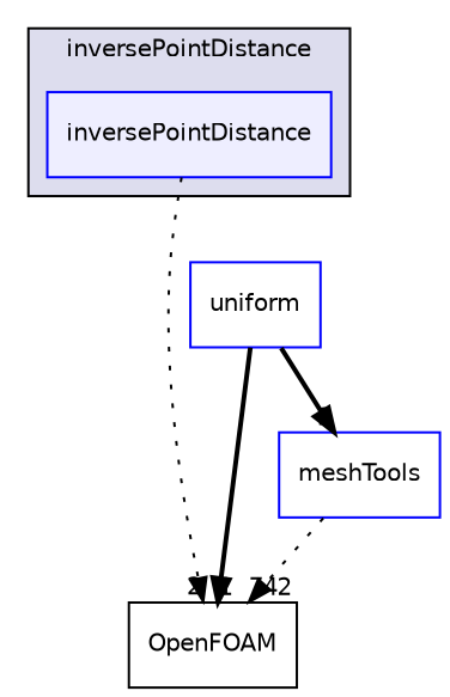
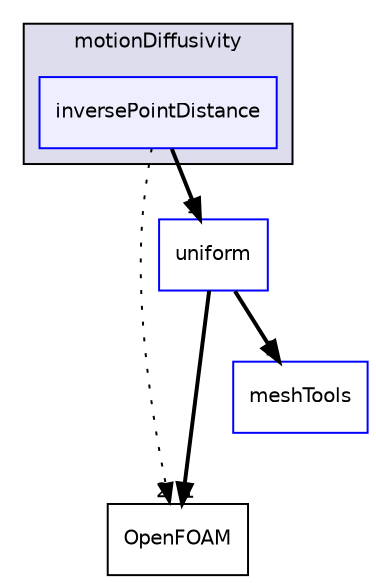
  digraph {
    compound=true
    node [color=blue fontname=Helvetica fontsize=10 shape=box]
    edge [headlabel=2 labeldistance=1.5 labelfontname=Helvetica labelfontsize=10 style=bold]
    n1 [fillcolor="#eeeeff" label=inversePointDistance pencolor=black style=filled]
    n2 [color=black label=OpenFOAM]
    n3 [label=uniform]
    n4 [label=meshTools]
    subgraph cluster_1 {
      bgcolor="#ddddee"
      fontname=Helvetica
      fontsize=10
-     label=inversePointDistance
+     label=motionDiffusivity
      pencolor=black
      n1
    }
    n1 -> n2 [style=dotted]
+   n1 -> n3 [headlabel=1]
    n3 -> n2 [headlabel=1]
    n3 -> n4
-   n4 -> n2 [headlabel=742 style=dotted]
  }
